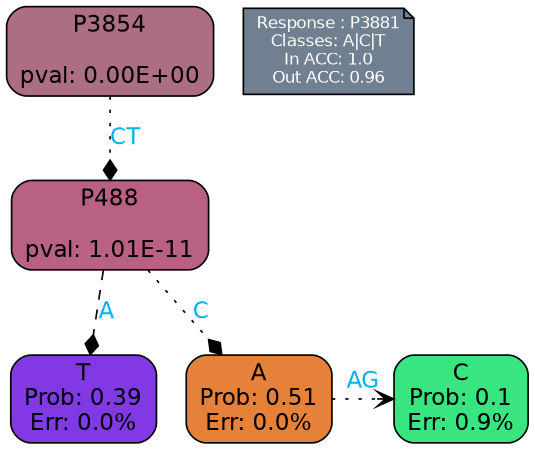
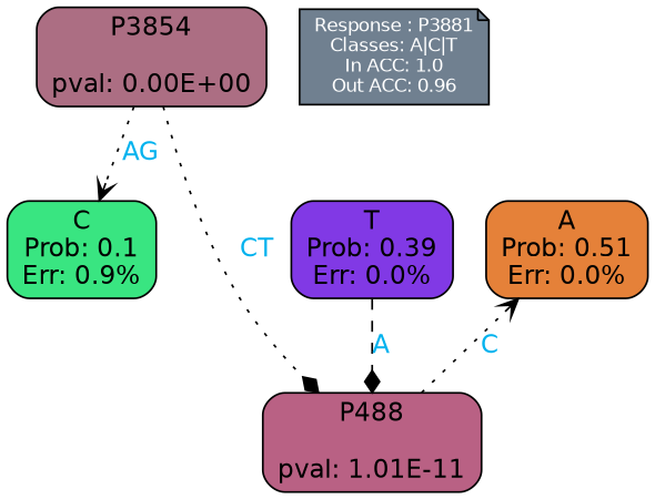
  digraph {
    ranksep=equally
    splines=polylines
    node [color=black fontname=helvetica shape=box style="filled, rounded"]
    edge [arrowhead=vee fontcolor=deepskyblue2 fontname=helvetica style=dotted]
    n1 [fillcolor="#39e581" label="C\nProb: 0.1\nErr: 0.9%"]
    n2 [fillcolor="#8139e5" label="T\nProb: 0.39\nErr: 0.0%"]
    n3 [fillcolor="#e58139" label="A\nProb: 0.51\nErr: 0.0%"]
    n4 [align=left fillcolor=slategray fontcolor=white fontsize=10 label="Response : P3881\nClasses: A|C|T\nIn ACC: 1.0\nOut ACC: 0.96\n" shape=note style=filled]
    n5 [fillcolor="#ac6e83" label="P3854\n\npval: 0.00E+00"]
    n6 [fillcolor="#b96184" label="P488\n\npval: 1.01E-11"]
    subgraph sub_1 {
      rank=same
      n1
      n2
      n3
    }
    subgraph sub_2 {
      rank=same
      n4
      n5
    }
-   n3 -> n1 [label=AG]
+   n5 -> n1 [label=AG]
    n5 -> n6 [arrowhead=diamond label=CT]
-   n6 -> n2 [arrowhead=diamond label=A style=dashed]
-   n6 -> n3 [arrowhead=diamond label=C]
+   n2 -> n6 [arrowhead=diamond label=A style=dashed]
+   n6 -> n3 [label=C]
  }
